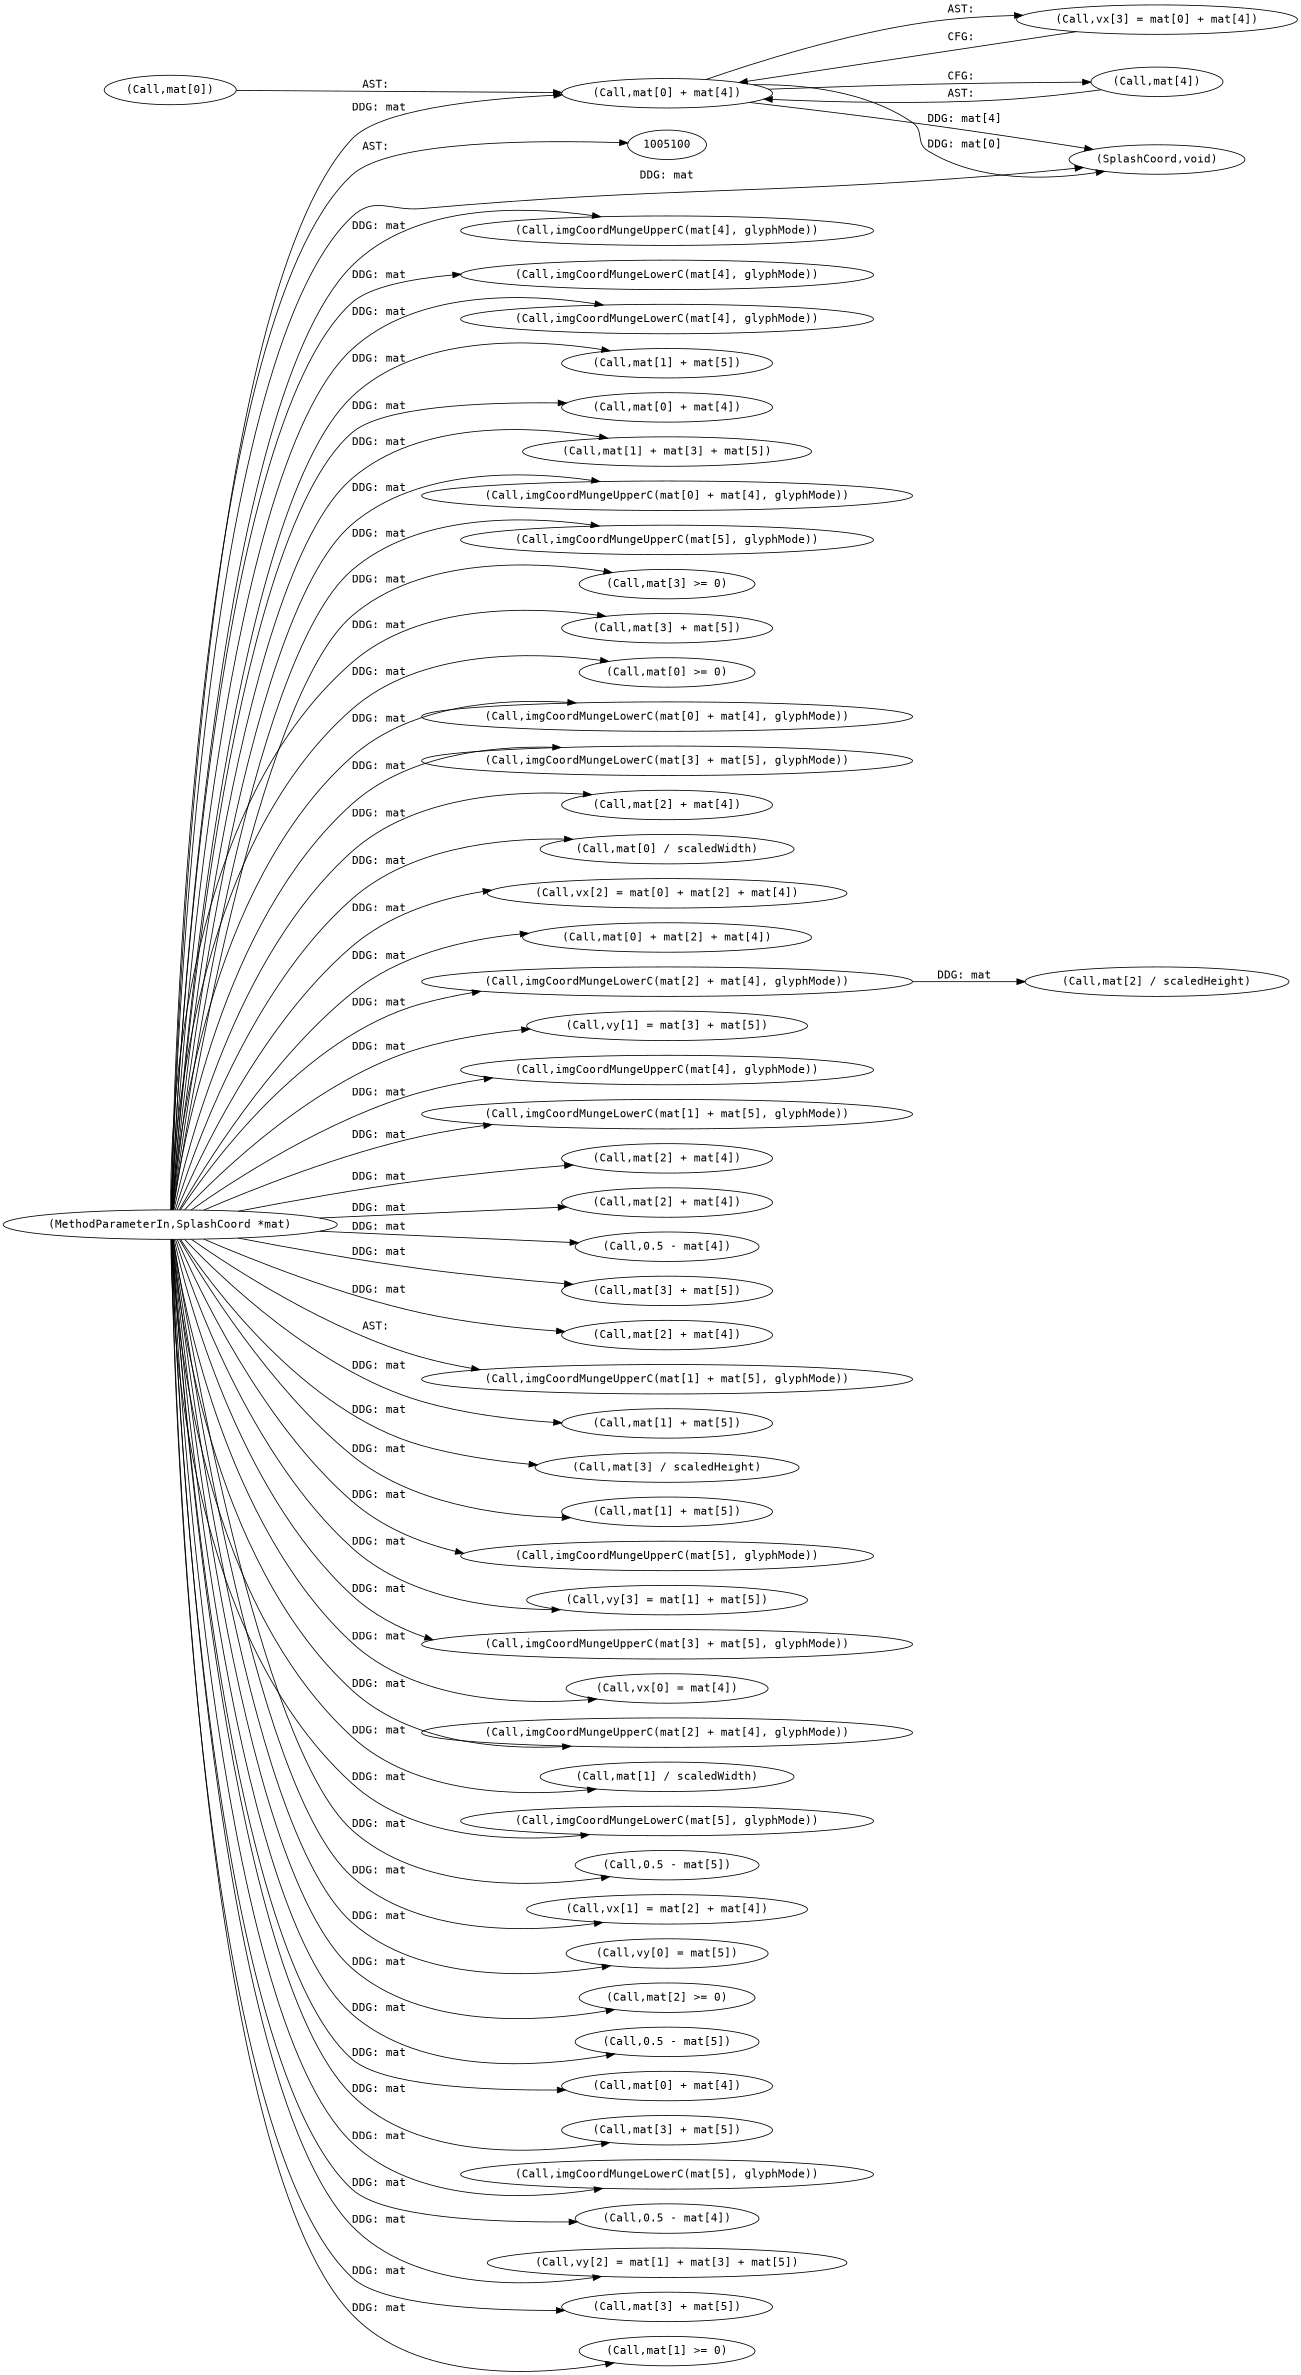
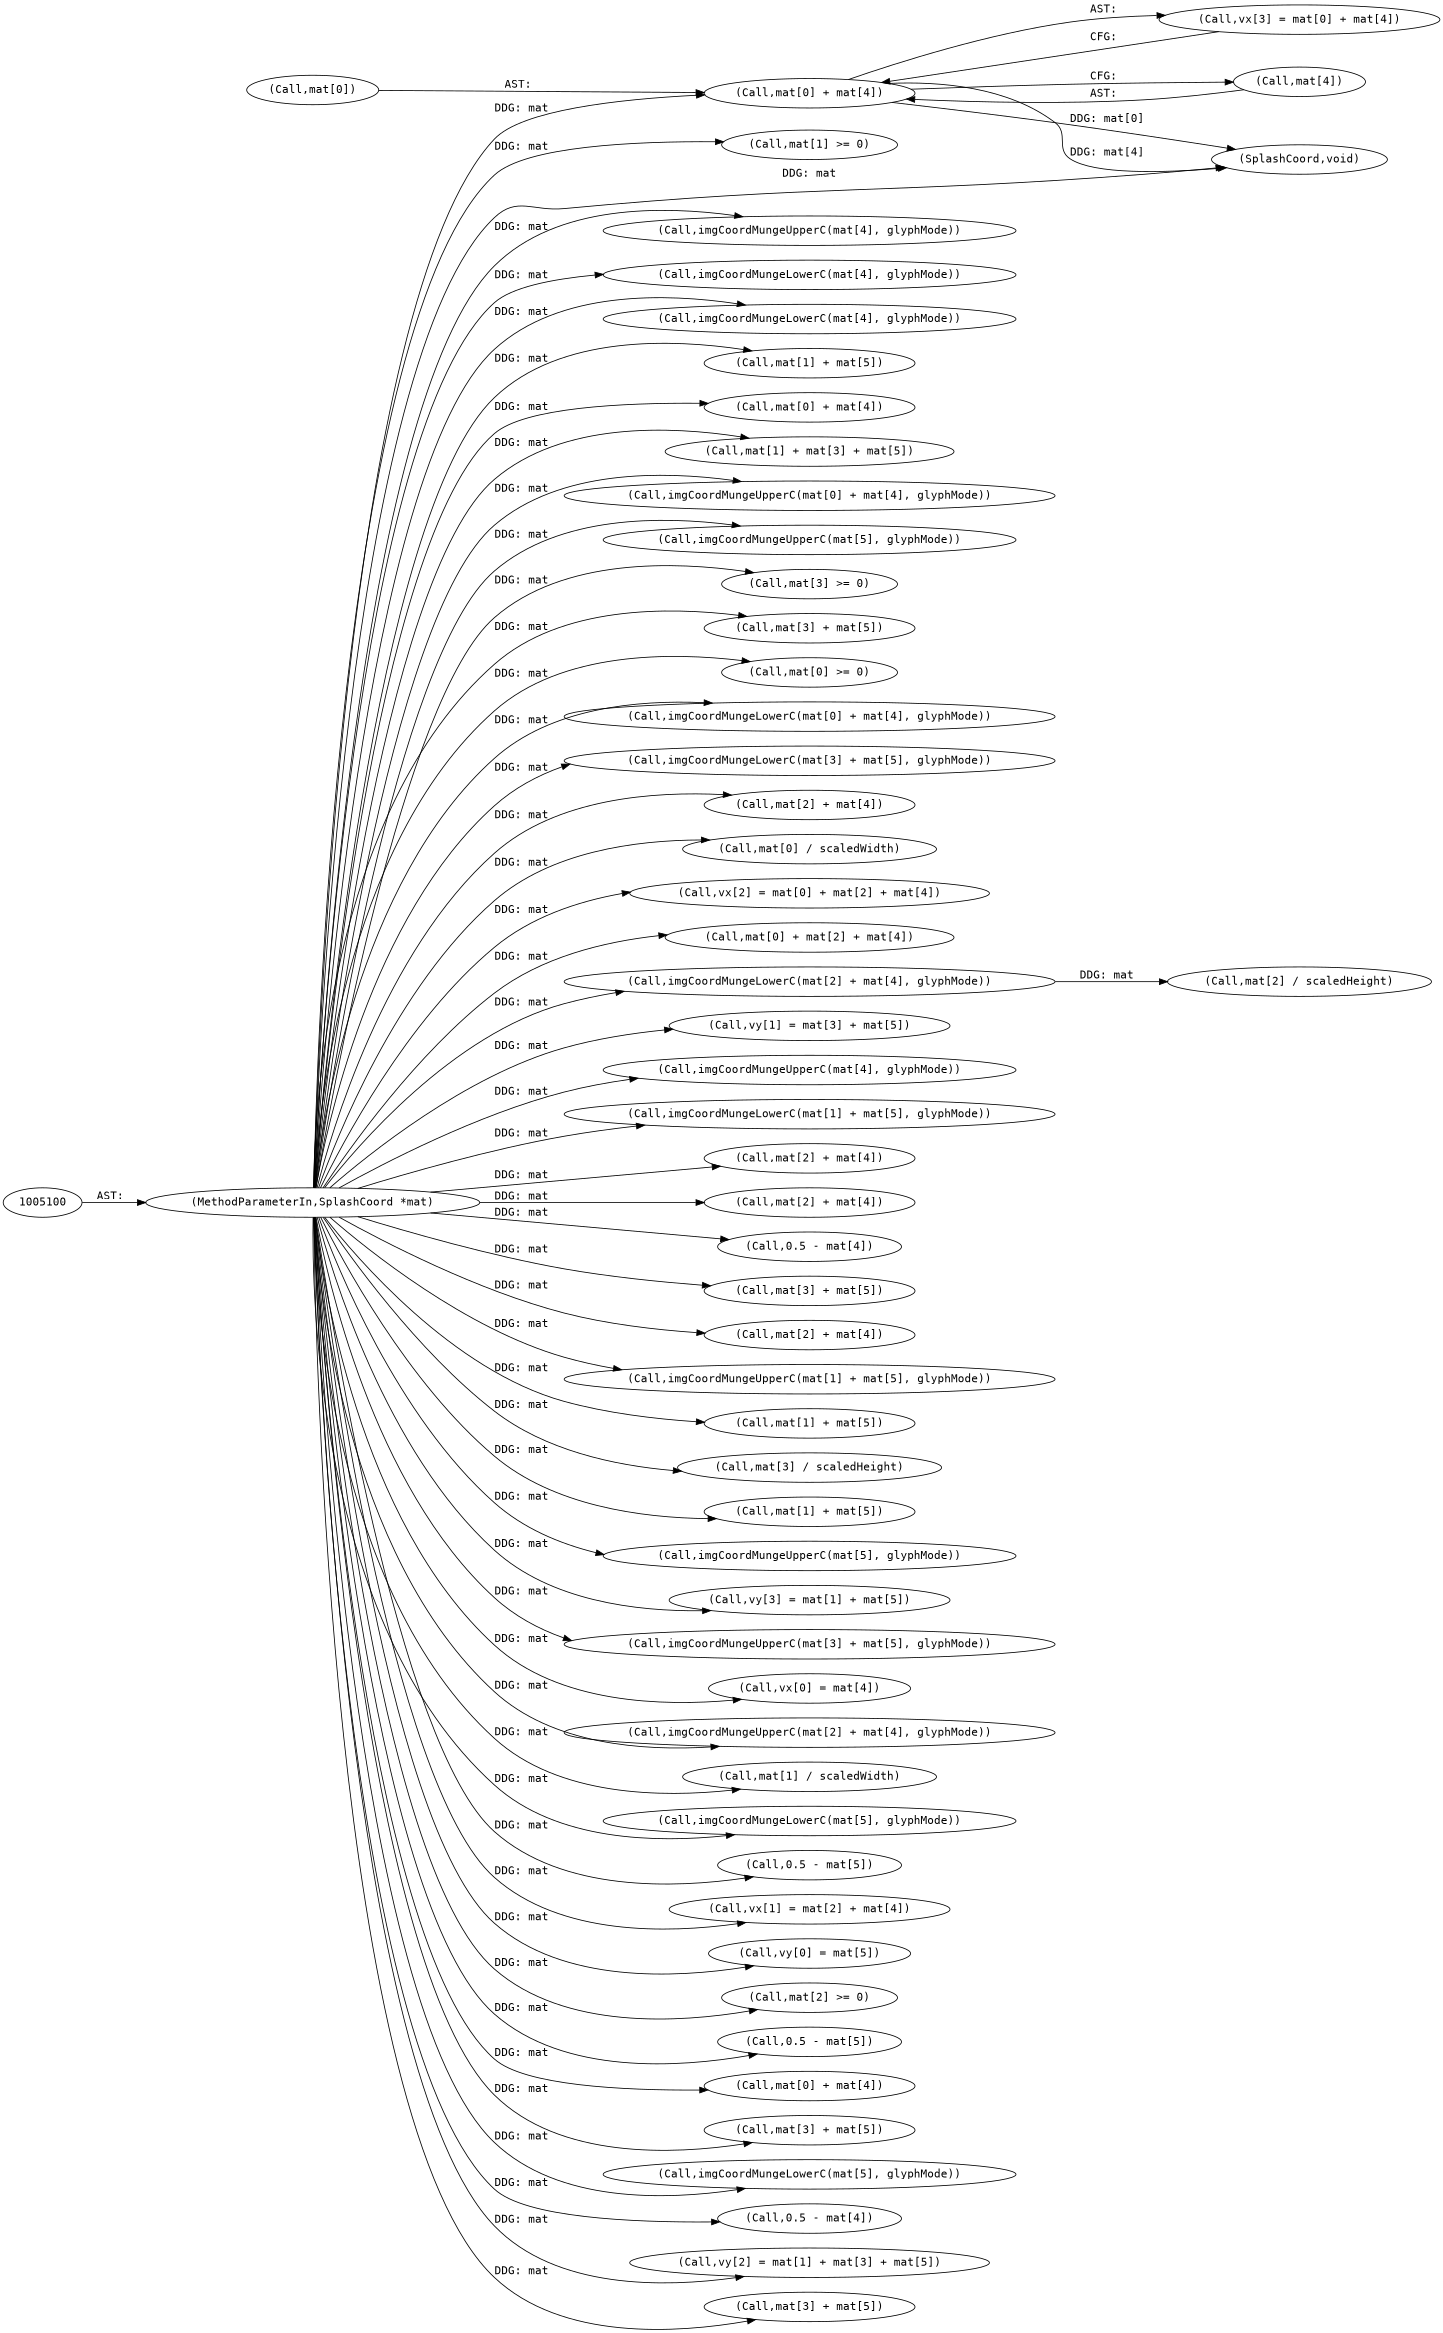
  digraph {
    fontname="DejaVu Sans Mono"
    rankdir=LR
    node [fontname="DejaVu Sans Mono"]
    edge [fontname="DejaVu Sans Mono"]
    n1 [label="(Call,mat[0] + mat[4])"]
    n2 [label="(Call,mat[4])"]
    n3 [label="(SplashCoord,void)"]
    n4 [label="(Call,vx[3] = mat[0] + mat[4])"]
    n5 [label="(MethodParameterIn,SplashCoord *mat)"]
    n6 [label="(Call,imgCoordMungeUpperC(mat[4], glyphMode))"]
    n7 [label="(Call,imgCoordMungeLowerC(mat[4], glyphMode))"]
    n8 [label="(Call,imgCoordMungeLowerC(mat[4], glyphMode))"]
    n9 [label="(Call,mat[1] + mat[5])"]
    n10 [label="(Call,mat[0] + mat[4])"]
    n11 [label="(Call,mat[1] + mat[3] + mat[5])"]
    n12 [label="(Call,imgCoordMungeUpperC(mat[0] + mat[4], glyphMode))"]
    n13 [label="(Call,imgCoordMungeUpperC(mat[5], glyphMode))"]
    n14 [label="(Call,mat[3] >= 0)"]
    n15 [label="(Call,mat[3] + mat[5])"]
    n16 [label="(Call,mat[0] >= 0)"]
    n17 [label="(Call,imgCoordMungeLowerC(mat[0] + mat[4], glyphMode))"]
    n18 [label="(Call,imgCoordMungeLowerC(mat[3] + mat[5], glyphMode))"]
    n19 [label="(Call,mat[2] + mat[4])"]
    n20 [label="(Call,mat[0] / scaledWidth)"]
    n21 [label="(Call,vx[2] = mat[0] + mat[2] + mat[4])"]
    n22 [label="(Call,mat[0] + mat[2] + mat[4])"]
    n23 [label="(Call,imgCoordMungeLowerC(mat[2] + mat[4], glyphMode))"]
    n24 [label="(Call,vy[1] = mat[3] + mat[5])"]
    n25 [label="(Call,imgCoordMungeUpperC(mat[4], glyphMode))"]
    n26 [label="(Call,imgCoordMungeLowerC(mat[1] + mat[5], glyphMode))"]
    n27 [label="(Call,mat[2] + mat[4])"]
    n28 [label="(Call,mat[2] + mat[4])"]
    n29 [label="(Call,0.5 - mat[4])"]
    n30 [label="(Call,mat[3] + mat[5])"]
    n31 [label="(Call,mat[2] + mat[4])"]
    n32 [label="(Call,imgCoordMungeUpperC(mat[1] + mat[5], glyphMode))"]
    n33 [label="(Call,mat[1] + mat[5])"]
    n34 [label="(Call,mat[3] / scaledHeight)"]
    n35 [label="(Call,mat[1] + mat[5])"]
    n36 [label="(Call,imgCoordMungeUpperC(mat[5], glyphMode))"]
    n37 [label="(Call,vy[3] = mat[1] + mat[5])"]
    n38 [label="(Call,imgCoordMungeUpperC(mat[3] + mat[5], glyphMode))"]
    n39 [label="(Call,vx[0] = mat[4])"]
    n40 [label="(Call,imgCoordMungeUpperC(mat[2] + mat[4], glyphMode))"]
    n41 [label="(Call,mat[1] / scaledWidth)"]
    n42 [label="(Call,imgCoordMungeLowerC(mat[5], glyphMode))"]
    n43 [label="(Call,0.5 - mat[5])"]
    n44 [label="(Call,vx[1] = mat[2] + mat[4])"]
    n45 [label="(Call,vy[0] = mat[5])"]
    n46 [label="(Call,mat[2] >= 0)"]
    n47 [label="(Call,0.5 - mat[5])"]
    n48 [label="(Call,mat[0] + mat[4])"]
    n49 [label="(Call,mat[3] + mat[5])"]
    n50 [label="(Call,imgCoordMungeLowerC(mat[5], glyphMode))"]
    n51 [label="(Call,0.5 - mat[4])"]
    n52 [label="(Call,vy[2] = mat[1] + mat[3] + mat[5])"]
    n53 [label="(Call,mat[3] + mat[5])"]
    n54 [label="(Call,mat[1] >= 0)"]
    n55 [label=1005100]
    n56 [label="(Call,mat[2] / scaledHeight)"]
    n57 [label="(Call,mat[0])"]
    n1 -> n2 [label="CFG: "]
    n1 -> n3 [label="DDG: mat[4]"]
    n1 -> n3 [label="DDG: mat[0]"]
    n1 -> n4 [label="AST: "]
    n2 -> n1 [label="AST: "]
    n4 -> n1 [label="CFG: "]
    n5 -> n1 [label="DDG: mat"]
    n5 -> n3 [label="DDG: mat"]
    n5 -> n6 [label="DDG: mat"]
    n5 -> n7 [label="DDG: mat"]
    n5 -> n8 [label="DDG: mat"]
    n5 -> n9 [label="DDG: mat"]
    n5 -> n10 [label="DDG: mat"]
    n5 -> n11 [label="DDG: mat"]
    n5 -> n12 [label="DDG: mat"]
    n5 -> n13 [label="DDG: mat"]
    n5 -> n14 [label="DDG: mat"]
    n5 -> n15 [label="DDG: mat"]
    n5 -> n16 [label="DDG: mat"]
    n5 -> n17 [label="DDG: mat"]
    n5 -> n18 [label="DDG: mat"]
    n5 -> n19 [label="DDG: mat"]
    n5 -> n20 [label="DDG: mat"]
    n5 -> n21 [label="DDG: mat"]
    n5 -> n22 [label="DDG: mat"]
    n5 -> n23 [label="DDG: mat"]
    n5 -> n24 [label="DDG: mat"]
    n5 -> n25 [label="DDG: mat"]
    n5 -> n26 [label="DDG: mat"]
    n5 -> n27 [label="DDG: mat"]
    n5 -> n28 [label="DDG: mat"]
    n5 -> n29 [label="DDG: mat"]
    n5 -> n30 [label="DDG: mat"]
    n5 -> n31 [label="DDG: mat"]
-   n5 -> n32 [label="AST: "]
+   n5 -> n32 [label="DDG: mat"]
    n5 -> n33 [label="DDG: mat"]
    n5 -> n34 [label="DDG: mat"]
    n5 -> n35 [label="DDG: mat"]
    n5 -> n36 [label="DDG: mat"]
    n5 -> n37 [label="DDG: mat"]
    n5 -> n38 [label="DDG: mat"]
    n5 -> n39 [label="DDG: mat"]
    n5 -> n40 [label="DDG: mat"]
    n5 -> n41 [label="DDG: mat"]
    n5 -> n42 [label="DDG: mat"]
    n5 -> n43 [label="DDG: mat"]
    n5 -> n44 [label="DDG: mat"]
    n5 -> n45 [label="DDG: mat"]
    n5 -> n46 [label="DDG: mat"]
    n5 -> n47 [label="DDG: mat"]
    n5 -> n48 [label="DDG: mat"]
    n5 -> n49 [label="DDG: mat"]
    n5 -> n50 [label="DDG: mat"]
    n5 -> n51 [label="DDG: mat"]
    n5 -> n52 [label="DDG: mat"]
    n5 -> n53 [label="DDG: mat"]
    n5 -> n54 [label="DDG: mat"]
-   n5 -> n55 [label="AST: "]
+   n55 -> n5 [label="AST: "]
    n23 -> n56 [label="DDG: mat"]
    n57 -> n1 [label="AST: "]
  }
